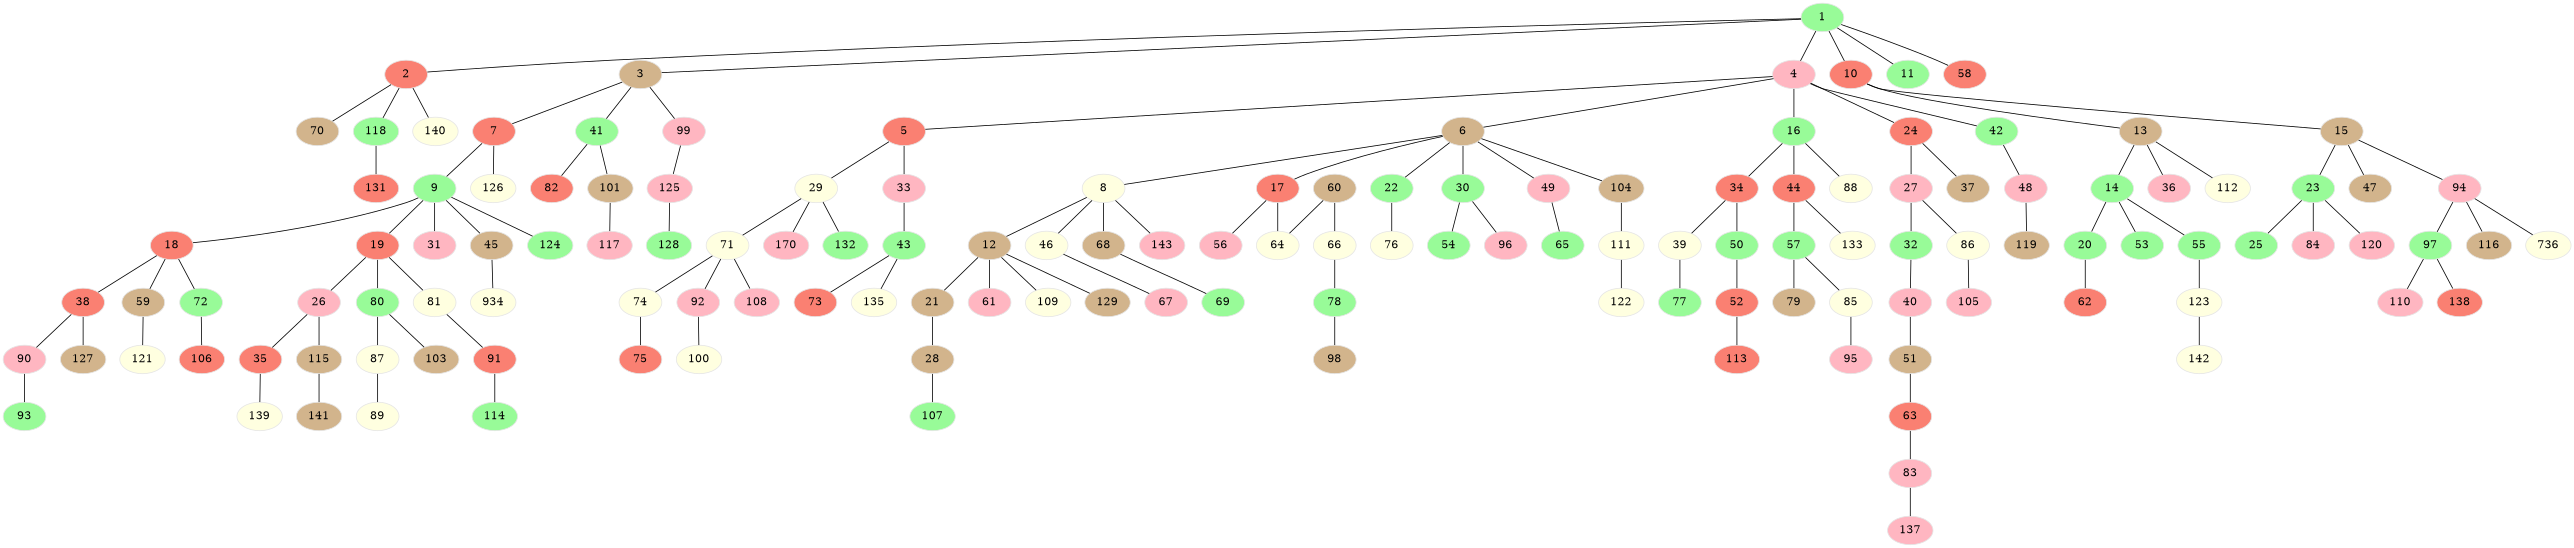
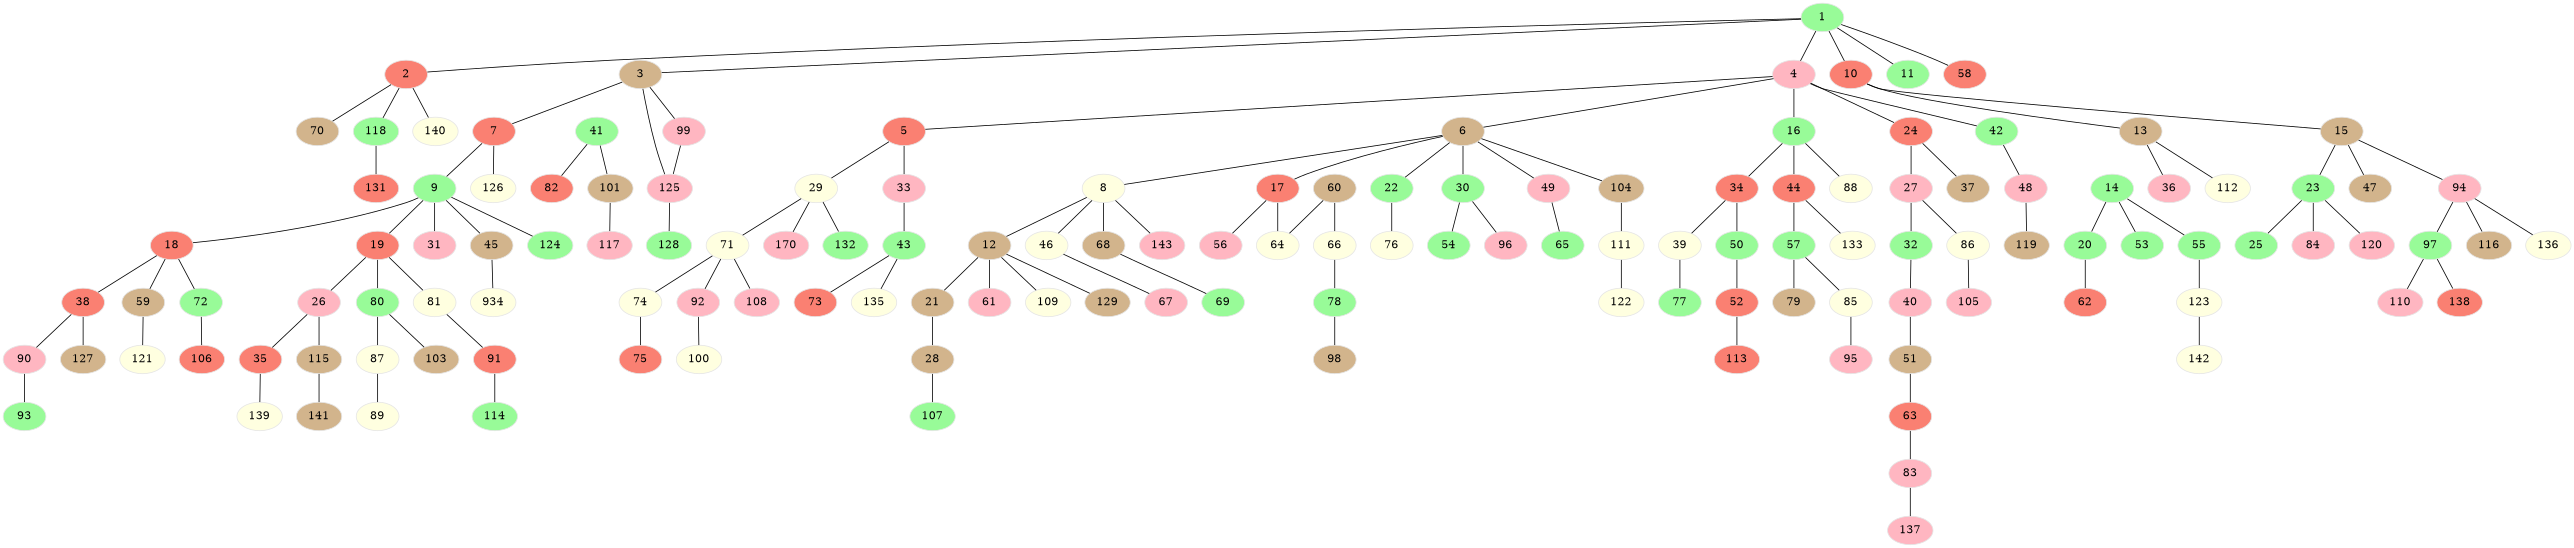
  graph {
    node [color=gray90 fillcolor=palegreen style=filled]
    2 [fillcolor=salmon]
    1
    3 [fillcolor=tan]
    4 [fillcolor=lightpink]
    10 [fillcolor=salmon]
    11
    58 [fillcolor=salmon]
    70 [fillcolor=tan]
    118
    140 [fillcolor=lightyellow]
    7 [fillcolor=salmon]
    41
    99 [fillcolor=lightpink]
    5 [fillcolor=salmon]
    6 [fillcolor=tan]
    16
    24 [fillcolor=salmon]
    42
    13 [fillcolor=tan]
    15 [fillcolor=tan]
    131 [fillcolor=salmon]
    9
    126 [fillcolor=lightyellow]
    82 [fillcolor=salmon]
    101 [fillcolor=tan]
    125 [fillcolor=lightpink]
    29 [fillcolor=lightyellow]
    33 [fillcolor=lightpink]
    8 [fillcolor=lightyellow]
    17 [fillcolor=salmon]
    22
    30
    49 [fillcolor=lightpink]
    104 [fillcolor=tan]
    34 [fillcolor=salmon]
    44 [fillcolor=salmon]
    88 [fillcolor=lightyellow]
    27 [fillcolor=lightpink]
    37 [fillcolor=tan]
    48 [fillcolor=lightpink]
    71 [fillcolor=lightyellow]
    n42 [fillcolor=lightpink label=170]
    132
    43
    12 [fillcolor=tan]
    46 [fillcolor=lightyellow]
    68 [fillcolor=tan]
    143 [fillcolor=lightpink]
    56 [fillcolor=lightpink]
    64 [fillcolor=lightyellow]
    76 [fillcolor=lightyellow]
    54
    96 [fillcolor=lightpink]
    65
    111 [fillcolor=lightyellow]
    18 [fillcolor=salmon]
    19 [fillcolor=salmon]
    31 [fillcolor=lightpink]
    45 [fillcolor=tan]
    124
    21 [fillcolor=tan]
    61 [fillcolor=lightpink]
    109 [fillcolor=lightyellow]
    129 [fillcolor=tan]
    67 [fillcolor=lightpink]
    69
    38 [fillcolor=salmon]
    59 [fillcolor=tan]
    72
    26 [fillcolor=lightpink]
    80
    81 [fillcolor=lightyellow]
    n73 [fillcolor=lightyellow label=934]
    14
    36 [fillcolor=lightpink]
    112 [fillcolor=lightyellow]
    23
    47 [fillcolor=tan]
    94 [fillcolor=lightpink]
    28 [fillcolor=tan]
    20
    53
    55
    62 [fillcolor=salmon]
    123 [fillcolor=lightyellow]
    25
    84 [fillcolor=lightpink]
    120 [fillcolor=lightpink]
    97
    116 [fillcolor=tan]
-   136 [fillcolor=lightyellow label=736]
+   136 [fillcolor=lightyellow]
    39 [fillcolor=lightyellow]
    50
    57
    133 [fillcolor=lightyellow]
    60 [fillcolor=tan]
    66 [fillcolor=lightyellow]
    90 [fillcolor=lightpink]
    127 [fillcolor=tan]
    121 [fillcolor=lightyellow]
    106 [fillcolor=salmon]
    35 [fillcolor=salmon]
    115 [fillcolor=tan]
    87 [fillcolor=lightyellow]
    103 [fillcolor=tan]
    91 [fillcolor=salmon]
    107
    32
    86 [fillcolor=lightyellow]
    139 [fillcolor=lightyellow]
    141 [fillcolor=tan]
    40 [fillcolor=lightpink]
    105 [fillcolor=lightpink]
    74 [fillcolor=lightyellow]
    92 [fillcolor=lightpink]
    108 [fillcolor=lightpink]
    51 [fillcolor=tan]
    73 [fillcolor=salmon]
    135 [fillcolor=lightyellow]
    77
    52 [fillcolor=salmon]
    93
    63 [fillcolor=salmon]
    117 [fillcolor=lightpink]
    119 [fillcolor=tan]
    79 [fillcolor=tan]
    85 [fillcolor=lightyellow]
    113 [fillcolor=salmon]
    83 [fillcolor=lightpink]
    142 [fillcolor=lightyellow]
    95 [fillcolor=lightpink]
    78
    137 [fillcolor=lightpink]
    98 [fillcolor=tan]
    75 [fillcolor=salmon]
    100 [fillcolor=lightyellow]
    89 [fillcolor=lightyellow]
    114
    110 [fillcolor=lightpink]
    138 [fillcolor=salmon]
    128
    122 [fillcolor=lightyellow]
    2 -- 70
    2 -- 118
    2 -- 140
    1 -- 2
    1 -- 3
    1 -- 4
    1 -- 10
    1 -- 11
    1 -- 58
    3 -- 7
-   3 -- 41
+   3 -- 125
    3 -- 99
    4 -- 5
    4 -- 6
    4 -- 16
    4 -- 24
    4 -- 42
    10 -- 13
    10 -- 15
    118 -- 131
    7 -- 9
    7 -- 126
    41 -- 82
    41 -- 101
    99 -- 125
    5 -- 29
    5 -- 33
    6 -- 8
    6 -- 17
    6 -- 22
    6 -- 30
    6 -- 49
    6 -- 104
    16 -- 34
    16 -- 44
    16 -- 88
    24 -- 27
    24 -- 37
    42 -- 48
-   13 -- 14
    13 -- 36
    13 -- 112
    15 -- 23
    15 -- 47
    15 -- 94
    9 -- 18
    9 -- 19
    9 -- 31
    9 -- 45
    9 -- 124
    101 -- 117
    125 -- 128
    29 -- 71
    29 -- n42
    29 -- 132
    33 -- 43
    8 -- 12
    8 -- 46
    8 -- 68
    8 -- 143
    17 -- 56
    17 -- 64
    22 -- 76
    30 -- 54
    30 -- 96
    49 -- 65
    104 -- 111
    34 -- 39
    34 -- 50
    44 -- 57
    44 -- 133
    27 -- 32
    27 -- 86
    48 -- 119
    71 -- 74
    71 -- 92
    71 -- 108
    43 -- 73
    43 -- 135
    12 -- 21
    12 -- 61
    12 -- 109
    12 -- 129
    46 -- 67
    68 -- 69
    111 -- 122
    18 -- 38
    18 -- 59
    18 -- 72
    19 -- 26
    19 -- 80
    19 -- 81
    45 -- n73
    21 -- 28
    38 -- 90
    38 -- 127
    59 -- 121
    72 -- 106
    26 -- 35
    26 -- 115
    80 -- 87
    80 -- 103
    81 -- 91
    14 -- 20
    14 -- 53
    14 -- 55
    23 -- 25
    23 -- 84
    23 -- 120
    94 -- 97
    94 -- 116
    94 -- 136
    28 -- 107
    20 -- 62
    55 -- 123
    123 -- 142
    97 -- 110
    97 -- 138
    39 -- 77
    50 -- 52
    57 -- 79
    57 -- 85
    60 -- 64
    60 -- 66
    66 -- 78
    90 -- 93
    35 -- 139
    115 -- 141
    87 -- 89
    91 -- 114
    32 -- 40
    86 -- 105
    40 -- 51
    74 -- 75
    92 -- 100
    51 -- 63
    52 -- 113
    63 -- 83
    85 -- 95
    83 -- 137
    78 -- 98
  }
